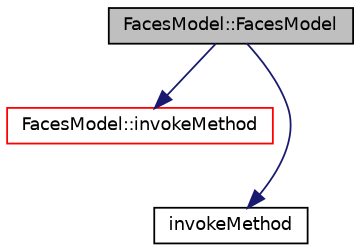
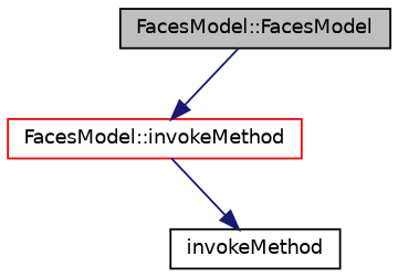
  digraph {
    rankdir=TB
    node [color=black fillcolor=white fontname=Helvetica fontsize=10 shape=record style=filled]
    edge [color=midnightblue fontname=Helvetica fontsize=10 labelfontname=Helvetica labelfontsize=10 style=solid]
    n1 [fillcolor=grey75 fontcolor=black height=0.2 label="FacesModel::FacesModel" width=0.4]
    n2 [color=red height=0.2 label="FacesModel::invokeMethod" width=0.4]
    n3 [height=0.2 label=invokeMethod width=0.4]
    n1 -> n2
-   n1 -> n3
+   n2 -> n3
  }
